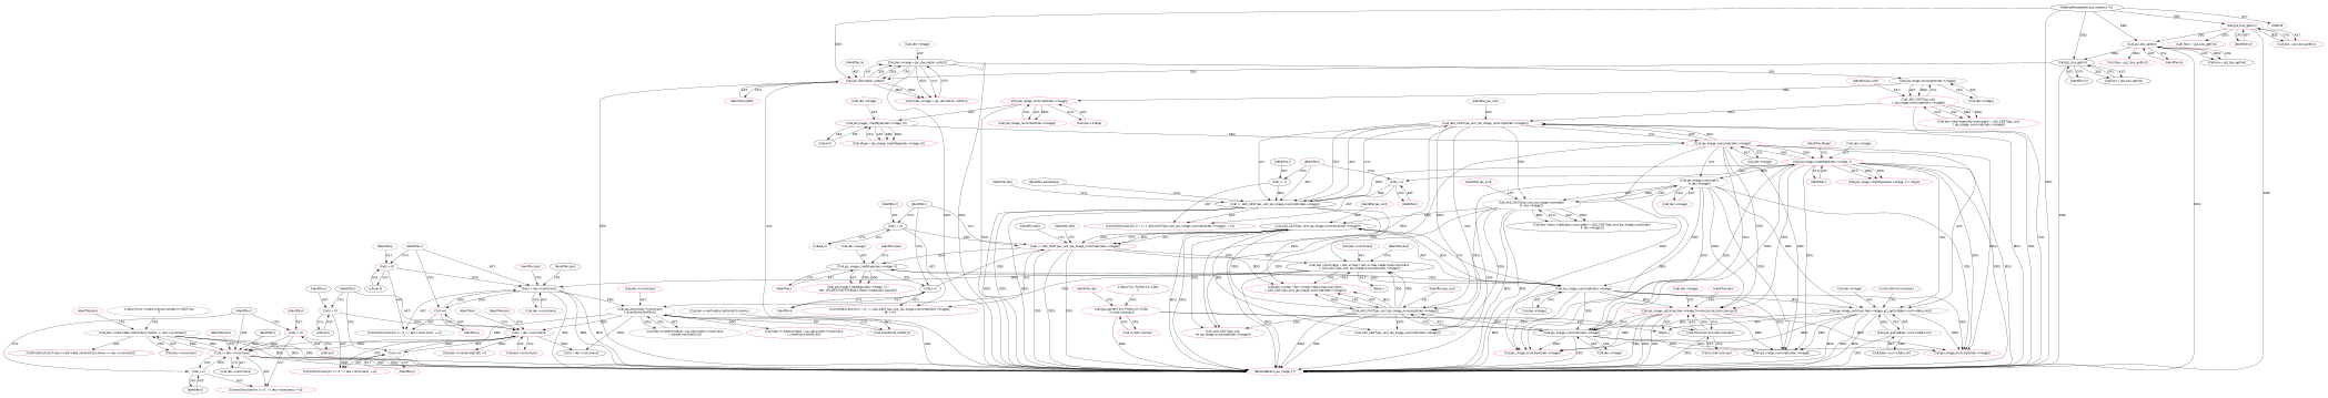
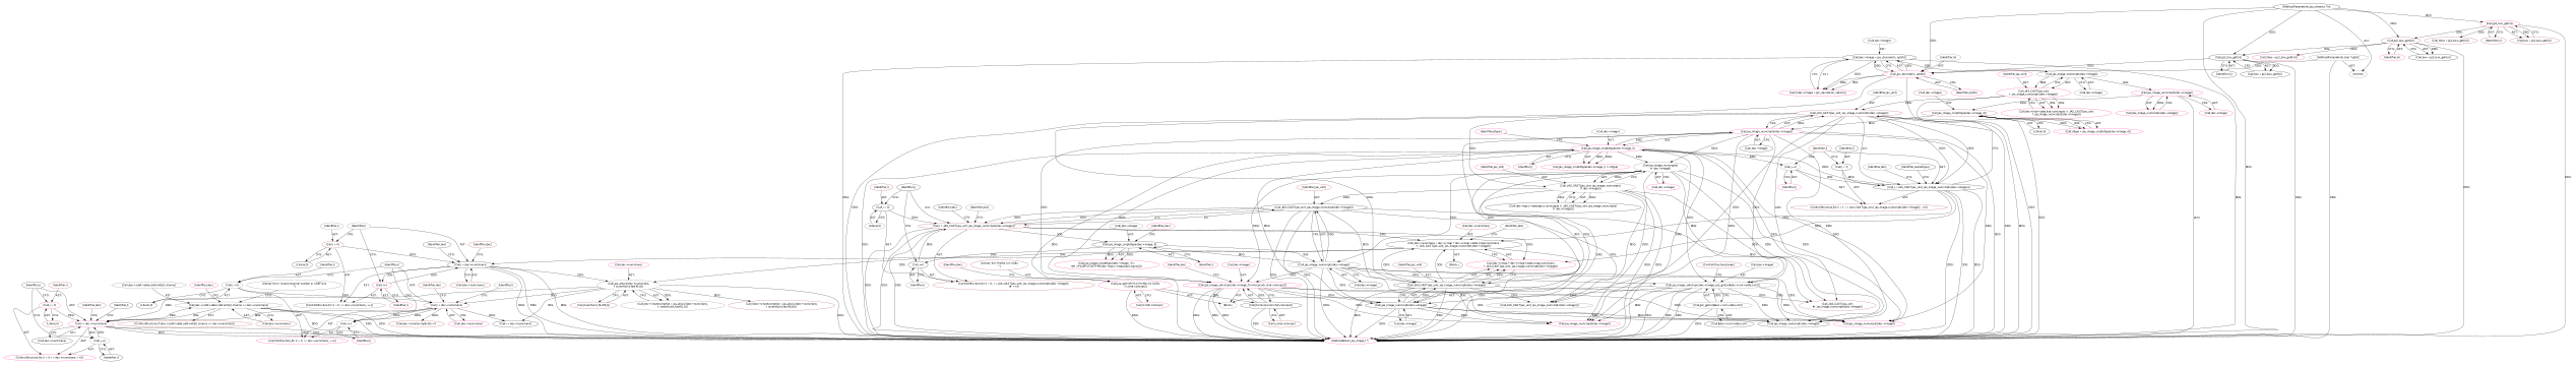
  digraph {
    fontname=Inter
    node [color=deeppink fontname=Inter]
    edge [fontname=Inter]
    n1 [color=gray40 label="(Call,dec->cdef->data.cdef.ents[i].channo >= dec->numchans)"]
    n2 [label="(Call,i < dec->numchans)"]
    n3 [label="(MethodReturn,jas_image_t *)"]
    n4 [color=brown label="(ControlStructure,if (dec->cdef->data.cdef.ents[i].channo >= dec->numchans))"]
    n5 [color=brown label="(Call,dec->numchans)"]
    n6 [color=gray40 label="(Call,++i)"]
    n7 [color=black label="(Call,dec->numchans)"]
    n8 [label="(ControlStructure,for (i = 0; i < dec->numchans; ++i))"]
    n9 [color=black label="(Identifier,i)"]
    n10 [label="(Call,i = 0)"]
    n11 [color=brown label="(Literal,0)"]
    n12 [color=gray40 label="(Call,jas_alloc2(dec->numchans,\n\t  sizeof(uint_fast16_t)))"]
    n13 [color=brown label="(Call,i < dec->numchans)"]
    n14 [color=black label="(Call,i < dec->numchans)"]
    n15 [color=brown label="(Call,sizeof(uint_fast16_t))"]
    n16 [color=gray40 label="(Call,dec->chantocmptlut = jas_alloc2(dec->numchans,\n\t  sizeof(uint_fast16_t)))"]
    n17 [color=brown label="(Call,!(dec->chantocmptlut = jas_alloc2(dec->numchans,\n\t  sizeof(uint_fast16_t))))"]
    n18 [color=gray40 label="(Call,++i)"]
    n19 [color=brown label="(Call,dec->chantocmptlut[i] = i)"]
    n20 [label="(ControlStructure,for (i = 0; i < dec->numchans; ++i))"]
    n21 [label="(Call,dec->numchans)"]
    n22 [color=black label="(Call,i < dec->numchans)"]
    n23 [label="(Call,++i)"]
    n24 [color=brown label="(Call,dec->numchans)"]
    n25 [color=gray40 label="(ControlStructure,for (i = 0; i < dec->numchans; ++i))"]
    n26 [label="(Identifier,i)"]
    n27 [color=brown label="(Call,i = 0)"]
    n28 [color=black label="(Literal,0)"]
    n29 [color=black label="(Call,dec->numchans = dec->cmap ? dec->cmap->data.cmap.numchans :\n\t  JAS_CAST(jas_uint, jas_image_numcmpts(dec->image)))"]
    n30 [label="(Call,dec->cmap ? dec->cmap->data.cmap.numchans :\n\t  JAS_CAST(jas_uint, jas_image_numcmpts(dec->image)))"]
    n31 [color=black label="(Block,)"]
    n32 [color=black label="(Call,JAS_CAST(jas_uint, jas_image_numcmpts(dec->image)))"]
    n33 [color=brown label="(Call,i < JAS_CAST(jas_uint, jas_image_numcmpts(dec->image)))"]
    n34 [color=black label="(Call,jas_image_cmptdtype(dec->image, i))"]
    n35 [color=black label="(Call,JAS_CAST(jas_uint, jas_image_numcmpts(dec->image)))"]
    n36 [color=brown label="(ControlStructure,for (i = 0; i < JAS_CAST(jas_uint, jas_image_numcmpts(dec->image));\n \t\t\t  ++i))"]
    n37 [color=black label="(Call,++i)"]
    n38 [color=gray40 label="(Call,jas_image_numcmpts(dec->image))"]
    n39 [label="(Identifier,i)"]
    n40 [label="(Call,jas_image_cmptdtype(dec->image, i) !=\n \t\t\t\t  JP2_BPCTODTYPE(dec->bpcc->data.bpcc.bpcs[i]))"]
    n41 [color=brown label="(Call,JAS_CAST(jas_uint,\n \t\t\t  jas_image_numcmpts(dec->image)))"]
    n42 [color=gray40 label="(Call,JAS_CAST(jas_uint, jas_image_numcmpts(dec->image)))"]
    n43 [color=gray40 label="(Identifier,i)"]
    n44 [color=black label="(Call,jas_image_numcmpts(dec->image))"]
    n45 [color=gray40 label="(Call,jas_image_setclrspc(dec->image, jp2_getcs(&dec->colr->data.colr)))"]
    n46 [label="(Call,jas_image_setclrspc(dec->image, fromiccpcs(icchdr.colorspc)))"]
    n47 [label="(Call,jas_image_numcmpts(dec->image))"]
    n48 [color=black label="(Call,jas_image_numcmpts(dec->image))"]
    n49 [color=black label="(Call,dec->image)"]
    n50 [label="(Call,jas_image_numcmpts(dec->image))"]
    n51 [color=gray40 label="(Call,dec->image)"]
    n52 [color=gray40 label="(Call,jp2_getcs(&dec->colr->data.colr))"]
    n53 [color=gray40 label="(Block,)"]
    n54 [color=black label="(Call,fromiccpcs(icchdr.colorspc))"]
    n55 [color=gray40 label="(Call,jas_image_numcmpts(\n \t\t  dec->image))"]
    n56 [color=gray40 label="(Call,JAS_CAST(jas_uint, jas_image_numcmpts(\n \t\t  dec->image)))"]
    n57 [label="(Call,dec->image)"]
    n58 [color=black label="(Call,dec->bpcc->data.bpcc.numcmpts != JAS_CAST(jas_uint, jas_image_numcmpts(\n \t\t  dec->image)))"]
    n59 [label="(Call,jas_image_numcmpts(dec->image))"]
    n60 [label="(Call,jas_image_cmptdtype(dec->image, i))"]
    n61 [color=brown label="(Call,JAS_CAST(jas_uint, jas_image_numcmpts(dec->image)))"]
    n62 [color=black label="(Call,dec->image)"]
    n63 [color=gray40 label="(Call,++i)"]
    n64 [color=brown label="(Identifier,i)"]
    n65 [label="(Call,jas_image_cmptdtype(dec->image, i) != dtype)"]
    n66 [color=black label="(Call,i < JAS_CAST(jas_uint, jas_image_numcmpts(dec->image)))"]
    n67 [color=brown label="(ControlStructure,for (i = 1; i < JAS_CAST(jas_uint, jas_image_numcmpts(dec->image)); ++i))"]
    n68 [label="(Identifier,i)"]
    n69 [color=black label="(Call,i = 1)"]
    n70 [label="(Call,JAS_CAST(jas_uint,\n \t  jas_image_numcmpts(dec->image)))"]
    n71 [color=gray40 label="(Call,jas_image_numcmpts(dec->image))"]
    n72 [label="(Call,dec->ihdr->data.ihdr.numcmpts != JAS_CAST(jas_uint,\n \t  jas_image_numcmpts(dec->image)))"]
    n73 [label="(Call,jas_image_numcmpts(dec->image))"]
    n74 [color=gray40 label="(Call,dec->image)"]
    n75 [color=brown label="(Call,jas_image_cmptdtype(dec->image, 0))"]
    n76 [label="(Call,dec->image)"]
    n77 [label="(Call,!jas_image_numcmpts(dec->image))"]
    n78 [color=black label="(Call,dec->image = jpc_decode(in, optstr))"]
    n79 [label="(Call,jpc_decode(in, optstr))"]
    n80 [label="(Call,!(dec->image = jpc_decode(in, optstr)))"]
    n81 [label="(Identifier,optstr)"]
    n82 [color=black label="(Call,jp2_box_get(in))"]
    n83 [color=black label="(Identifier,in)"]
    n84 [color=black label="(Call,box = jp2_box_get(in))"]
    n85 [color=brown label="(Call,jp2_box_get(in))"]
    n86 [color=black label="(Call,box = jp2_box_get(in))"]
    n87 [label="(Call,!(box = jp2_box_get(in)))"]
    n88 [label="(Identifier,in)"]
    n89 [label="(Call,jp2_box_get(in))"]
    n90 [color=brown label="(Call,box = jp2_box_get(in))"]
    n91 [color=brown label="(Call,!(box = jp2_box_get(in)))"]
    n92 [color=brown label="(Identifier,in)"]
    n93 [color=black label="(MethodParameterIn,jas_stream_t *in)"]
    1000125 [color=gray40]
+   n95 [color=gray40 label="(MethodParameterIn,char *optstr)"]
    n96 [label="(Call,dtype = jas_image_cmptdtype(dec->image, 0))"]
    n97 [color=black label="(Literal,0)"]
    n98 [color=black label="(Call,i = 0)"]
    n99 [color=gray40 label="(Literal,0)"]
    n100 [color=black label="(Call,&dec->colr->data.colr)"]
    n101 [color=brown label="(Call,icchdr.colorspc)"]
    n102 [label="(Call,jas_eprintf(\"ICC Profile CS %08x\n\", icchdr.colorspc))"]
    n103 [label="(Call,icchdr.colorspc)"]
    n104 [label="(Identifier,i)"]
    n105 [color=gray40 label="(Call,i = 0)"]
    n106 [color=black label="(Literal,0)"]
    n107 [color=gray40 label="(Identifier,i)"]
    n108 [color=gray40 label="(Literal,\"error: invalid channel number in CDEF box\n\")"]
    n109 [color=black label="(Identifier,i)"]
    n110 [color=black label="(Identifier,i)"]
    n111 [label="(Call,dec->numchans)"]
    n112 [color=gray40 label="(Identifier,jas_uint)"]
    n113 [color=black label="(Identifier,i)"]
    n114 [color=brown label="(Identifier,dec)"]
    n115 [color=gray40 label="(Call,dec->image)"]
    n116 [label="(Identifier,dec)"]
    n117 [color=gray40 label="(Identifier,i)"]
    n118 [color=brown label="(Identifier,dec)"]
    n119 [color=black label="(Identifier,i)"]
    n120 [color=black label="(Identifier,dec)"]
    n121 [color=brown label="(Call,dec->image)"]
    n122 [color=brown label="(Identifier,jas_uint)"]
    n123 [label="(Identifier,dtype)"]
    n124 [label="(Call,dec->image)"]
    n125 [color=brown label="(Call,dec->numchans)"]
    n126 [color=brown label="(Identifier,jas_uint)"]
    n127 [color=black label="(Identifier,dec)"]
    n128 [color=gray40 label="(Identifier,dec)"]
    n129 [color=brown label="(ControlStructure,break;)"]
    n130 [color=brown label="(Identifier,i)"]
    n131 [color=gray40 label="(Identifier,i)"]
    n132 [color=black label="(Identifier,i)"]
    n133 [label="(Identifier,dec)"]
    n134 [color=gray40 label="(Call,dec->image)"]
    n135 [color=gray40 label="(Identifier,dec)"]
    n136 [color=gray40 label="(Call,dec->image)"]
    n137 [color=brown label="(Identifier,i)"]
    n138 [color=black label="(Identifier,samedtype)"]
    n139 [color=brown label="(Identifier,i)"]
    n140 [color=brown label="(Literal,\"ICC Profile CS %08x\n\")"]
    n141 [color=gray40 label="(Identifier,in)"]
    n142 [color=gray40 label="(Call,dec->cdef->data.cdef.ents[i].channo)"]
    n143 [color=gray40 label="(Call,dec->image)"]
    n144 [color=gray40 label="(Identifier,dec)"]
    n145 [color=brown label="(Identifier,dec)"]
    n146 [label="(Identifier,jas_uint)"]
    n147 [label="(Identifier,jas_uint)"]
    n148 [label="(Identifier,dec)"]
    n149 [label="(Identifier,dec)"]
    n150 [color=black label="(Identifier,i)"]
    n1 -> n2 [label="DDG: "]
    n1 -> n3 [label="DDG: "]
    n1 -> n3 [label="DDG: "]
    n1 -> n3 [label="DDG: "]
    n1 -> n4 [label="AST: "]
    n1 -> n5 [label="CFG: "]
    n2 -> n1 [label="DDG: "]
    n2 -> n3 [label="DDG: "]
    n2 -> n3 [label="DDG: "]
    n2 -> n3 [label="DDG: "]
    n2 -> n6 [label="DDG: "]
    n2 -> n7 [label="CFG: "]
    n2 -> n8 [label="AST: "]
    n5 -> n1 [label="AST: "]
    n6 -> n2 [label="DDG: "]
    n6 -> n8 [label="AST: "]
    n6 -> n9 [label="CFG: "]
    n7 -> n2 [label="AST: "]
    n9 -> n6 [label="AST: "]
    n10 -> n2 [label="DDG: "]
    n10 -> n8 [label="AST: "]
    n10 -> n11 [label="CFG: "]
    n11 -> n10 [label="AST: "]
    n12 -> n2 [label="DDG: "]
    n12 -> n3 [label="DDG: "]
    n12 -> n13 [label="DDG: "]
    n12 -> n14 [label="DDG: "]
    n12 -> n15 [label="CFG: "]
    n12 -> n16 [label="AST: "]
    n12 -> n16 [label="DDG: "]
    n12 -> n17 [label="DDG: "]
    n13 -> n2 [label="DDG: "]
    n13 -> n14 [label="DDG: "]
    n13 -> n18 [label="DDG: "]
    n13 -> n19 [label="DDG: "]
    n13 -> n20 [label="AST: "]
    n13 -> n21 [label="CFG: "]
    n15 -> n12 [label="AST: "]
    n16 -> n12 [label="CFG: "]
    n18 -> n13 [label="DDG: "]
    n18 -> n20 [label="AST: "]
    n18 -> n104 [label="CFG: "]
    n21 -> n13 [label="AST: "]
    n22 -> n3 [label="DDG: "]
    n22 -> n3 [label="DDG: "]
    n22 -> n3 [label="DDG: "]
    n22 -> n12 [label="DDG: "]
    n22 -> n23 [label="DDG: "]
    n22 -> n24 [label="CFG: "]
    n22 -> n25 [label="AST: "]
    n23 -> n22 [label="DDG: "]
    n23 -> n25 [label="AST: "]
    n23 -> n26 [label="CFG: "]
    n24 -> n22 [label="AST: "]
    n26 -> n23 [label="AST: "]
    n27 -> n22 [label="DDG: "]
    n27 -> n25 [label="AST: "]
    n27 -> n28 [label="CFG: "]
    n28 -> n27 [label="AST: "]
    n29 -> n3 [label="DDG: "]
    n29 -> n12 [label="DDG: "]
    n29 -> n22 [label="DDG: "]
    n29 -> n30 [label="CFG: "]
    n29 -> n31 [label="AST: "]
    n30 -> n29 [label="AST: "]
    n30 -> n32 [label="CFG: "]
    n32 -> n3 [label="DDG: "]
    n32 -> n3 [label="DDG: "]
    n32 -> n29 [label="DDG: "]
    n32 -> n29 [label="DDG: "]
    n32 -> n30 [label="AST: "]
    n32 -> n30 [label="DDG: "]
    n32 -> n30 [label="DDG: "]
    n32 -> n41 [label="DDG: "]
    n32 -> n42 [label="DDG: "]
    n32 -> n44 [label="CFG: "]
    n33 -> n3 [label="DDG: "]
    n33 -> n3 [label="DDG: "]
    n33 -> n3 [label="DDG: "]
    n33 -> n29 [label="DDG: "]
    n33 -> n30 [label="DDG: "]
    n33 -> n34 [label="DDG: "]
    n33 -> n35 [label="CFG: "]
    n33 -> n36 [label="AST: "]
    n34 -> n37 [label="DDG: "]
    n34 -> n38 [label="DDG: "]
    n34 -> n39 [label="CFG: "]
    n34 -> n40 [label="AST: "]
    n34 -> n40 [label="DDG: "]
    n34 -> n40 [label="DDG: "]
    n35 -> n3 [label="DDG: "]
    n35 -> n3 [label="DDG: "]
    n35 -> n32 [label="DDG: "]
    n35 -> n33 [label="AST: "]
    n35 -> n33 [label="DDG: "]
    n35 -> n33 [label="DDG: "]
    n35 -> n38 [label="CFG: "]
    n35 -> n41 [label="DDG: "]
    n35 -> n42 [label="DDG: "]
    n37 -> n33 [label="DDG: "]
    n37 -> n36 [label="AST: "]
    n37 -> n43 [label="CFG: "]
    n38 -> n3 [label="DDG: "]
    n38 -> n34 [label="DDG: "]
    n38 -> n35 [label="AST: "]
    n38 -> n35 [label="DDG: "]
    n38 -> n44 [label="DDG: "]
    n38 -> n45 [label="DDG: "]
    n38 -> n46 [label="DDG: "]
    n38 -> n47 [label="DDG: "]
    n38 -> n48 [label="DDG: "]
    n38 -> n49 [label="CFG: "]
    n38 -> n50 [label="DDG: "]
    n39 -> n34 [label="AST: "]
    n43 -> n37 [label="AST: "]
    n44 -> n3 [label="DDG: "]
    n44 -> n32 [label="AST: "]
    n44 -> n32 [label="DDG: "]
    n44 -> n47 [label="DDG: "]
    n44 -> n48 [label="DDG: "]
    n44 -> n50 [label="DDG: "]
    n44 -> n51 [label="CFG: "]
    n45 -> n3 [label="DDG: "]
    n45 -> n3 [label="DDG: "]
    n45 -> n3 [label="DDG: "]
    n45 -> n44 [label="DDG: "]
    n45 -> n47 [label="DDG: "]
    n45 -> n48 [label="DDG: "]
    n45 -> n50 [label="DDG: "]
    n45 -> n52 [label="CFG: "]
    n45 -> n53 [label="AST: "]
    n46 -> n3 [label="DDG: "]
    n46 -> n3 [label="DDG: "]
    n46 -> n3 [label="DDG: "]
    n46 -> n44 [label="DDG: "]
    n46 -> n47 [label="DDG: "]
    n46 -> n48 [label="DDG: "]
    n46 -> n50 [label="DDG: "]
    n46 -> n53 [label="AST: "]
    n46 -> n54 [label="CFG: "]
    n49 -> n38 [label="AST: "]
    n51 -> n44 [label="AST: "]
    n52 -> n3 [label="DDG: "]
    n52 -> n45 [label="AST: "]
    n52 -> n45 [label="DDG: "]
    n52 -> n100 [label="CFG: "]
    n54 -> n3 [label="DDG: "]
    n54 -> n46 [label="AST: "]
    n54 -> n46 [label="DDG: "]
    n54 -> n101 [label="CFG: "]
    n55 -> n3 [label="DDG: "]
    n55 -> n38 [label="DDG: "]
    n55 -> n44 [label="DDG: "]
    n55 -> n45 [label="DDG: "]
    n55 -> n46 [label="DDG: "]
    n55 -> n47 [label="DDG: "]
    n55 -> n48 [label="DDG: "]
    n55 -> n50 [label="DDG: "]
    n55 -> n56 [label="AST: "]
    n55 -> n56 [label="DDG: "]
    n55 -> n57 [label="CFG: "]
    n56 -> n3 [label="DDG: "]
    n56 -> n3 [label="DDG: "]
    n56 -> n32 [label="DDG: "]
    n56 -> n35 [label="DDG: "]
    n56 -> n41 [label="DDG: "]
    n56 -> n42 [label="DDG: "]
    n56 -> n55 [label="CFG: "]
    n56 -> n58 [label="AST: "]
    n56 -> n58 [label="DDG: "]
    n56 -> n58 [label="DDG: "]
    n57 -> n55 [label="AST: "]
    n58 -> n56 [label="CFG: "]
    n59 -> n3 [label="DDG: "]
    n59 -> n44 [label="DDG: "]
    n59 -> n45 [label="DDG: "]
    n59 -> n46 [label="DDG: "]
    n59 -> n47 [label="DDG: "]
    n59 -> n48 [label="DDG: "]
    n59 -> n50 [label="DDG: "]
    n59 -> n55 [label="DDG: "]
    n59 -> n60 [label="DDG: "]
    n59 -> n61 [label="AST: "]
    n59 -> n61 [label="DDG: "]
    n59 -> n62 [label="CFG: "]
    n60 -> n3 [label="DDG: "]
    n60 -> n3 [label="DDG: "]
    n60 -> n44 [label="DDG: "]
    n60 -> n45 [label="DDG: "]
    n60 -> n46 [label="DDG: "]
    n60 -> n47 [label="DDG: "]
    n60 -> n48 [label="DDG: "]
    n60 -> n50 [label="DDG: "]
    n60 -> n55 [label="DDG: "]
    n60 -> n59 [label="DDG: "]
    n60 -> n63 [label="DDG: "]
    n60 -> n64 [label="CFG: "]
    n60 -> n65 [label="AST: "]
    n60 -> n65 [label="DDG: "]
    n60 -> n65 [label="DDG: "]
    n61 -> n3 [label="DDG: "]
    n61 -> n3 [label="DDG: "]
    n61 -> n32 [label="DDG: "]
    n61 -> n41 [label="DDG: "]
    n61 -> n42 [label="DDG: "]
    n61 -> n56 [label="DDG: "]
    n61 -> n59 [label="CFG: "]
    n61 -> n66 [label="AST: "]
    n61 -> n66 [label="DDG: "]
    n61 -> n66 [label="DDG: "]
    n62 -> n59 [label="AST: "]
    n63 -> n66 [label="DDG: "]
    n63 -> n67 [label="AST: "]
    n63 -> n68 [label="CFG: "]
    n64 -> n60 [label="AST: "]
    n66 -> n3 [label="DDG: "]
    n66 -> n3 [label="DDG: "]
    n66 -> n3 [label="DDG: "]
    n66 -> n29 [label="DDG: "]
    n66 -> n30 [label="DDG: "]
    n66 -> n60 [label="DDG: "]
    n66 -> n61 [label="CFG: "]
    n66 -> n67 [label="AST: "]
    n68 -> n63 [label="AST: "]
    n69 -> n66 [label="DDG: "]
    n69 -> n67 [label="AST: "]
    n70 -> n3 [label="DDG: "]
    n70 -> n61 [label="DDG: "]
    n70 -> n71 [label="CFG: "]
    n70 -> n72 [label="AST: "]
    n70 -> n72 [label="DDG: "]
    n70 -> n72 [label="DDG: "]
    n71 -> n70 [label="AST: "]
    n71 -> n70 [label="DDG: "]
    n71 -> n73 [label="DDG: "]
    n71 -> n74 [label="CFG: "]
    n72 -> n70 [label="CFG: "]
    n73 -> n3 [label="DDG: "]
    n73 -> n75 [label="DDG: "]
    n73 -> n76 [label="CFG: "]
    n73 -> n77 [label="AST: "]
    n73 -> n77 [label="DDG: "]
    n74 -> n71 [label="AST: "]
    n75 -> n59 [label="DDG: "]
    n75 -> n96 [label="AST: "]
    n75 -> n96 [label="DDG: "]
    n75 -> n96 [label="DDG: "]
    n75 -> n97 [label="CFG: "]
    n76 -> n73 [label="AST: "]
    n77 -> n73 [label="CFG: "]
    n78 -> n3 [label="DDG: "]
    n78 -> n3 [label="DDG: "]
    n78 -> n71 [label="DDG: "]
    n78 -> n79 [label="CFG: "]
    n78 -> n80 [label="AST: "]
    n78 -> n80 [label="DDG: "]
    n79 -> n3 [label="DDG: "]
    n79 -> n3 [label="DDG: "]
    n79 -> n78 [label="AST: "]
    n79 -> n78 [label="DDG: "]
    n79 -> n78 [label="DDG: "]
    n79 -> n80 [label="DDG: "]
    n79 -> n80 [label="DDG: "]
    n79 -> n81 [label="CFG: "]
    n80 -> n78 [label="CFG: "]
    n81 -> n79 [label="AST: "]
    n82 -> n3 [label="DDG: "]
    n82 -> n79 [label="DDG: "]
    n82 -> n83 [label="CFG: "]
    n82 -> n84 [label="AST: "]
    n82 -> n84 [label="DDG: "]
    n83 -> n82 [label="AST: "]
    n84 -> n82 [label="CFG: "]
    n85 -> n3 [label="DDG: "]
    n85 -> n82 [label="DDG: "]
    n85 -> n86 [label="AST: "]
    n85 -> n86 [label="DDG: "]
    n85 -> n87 [label="DDG: "]
    n85 -> n88 [label="CFG: "]
    n86 -> n85 [label="CFG: "]
    n88 -> n85 [label="AST: "]
    n89 -> n3 [label="DDG: "]
    n89 -> n85 [label="DDG: "]
    n89 -> n90 [label="AST: "]
    n89 -> n90 [label="DDG: "]
    n89 -> n91 [label="DDG: "]
    n89 -> n92 [label="CFG: "]
    n90 -> n89 [label="CFG: "]
    n92 -> n89 [label="AST: "]
    n93 -> n3 [label="DDG: "]
    n93 -> n79 [label="DDG: "]
    n93 -> n82 [label="DDG: "]
    n93 -> n85 [label="DDG: "]
    n93 -> n89 [label="DDG: "]
    n93 -> 1000125 [label="AST: "]
+   n95 -> n3 [label="DDG: "]
+   n95 -> n79 [label="DDG: "]
+   n95 -> 1000125 [label="AST: "]
    n96 -> n75 [label="CFG: "]
    n97 -> n75 [label="AST: "]
    n98 -> n33 [label="DDG: "]
    n98 -> n36 [label="AST: "]
    n98 -> n99 [label="CFG: "]
    n99 -> n98 [label="AST: "]
    n100 -> n52 [label="AST: "]
    n101 -> n54 [label="AST: "]
    n102 -> n3 [label="DDG: "]
    n102 -> n53 [label="AST: "]
    n102 -> n54 [label="DDG: "]
    n102 -> n103 [label="CFG: "]
    n103 -> n102 [label="AST: "]
    n104 -> n18 [label="AST: "]
    n105 -> n13 [label="DDG: "]
    n105 -> n20 [label="AST: "]
    n105 -> n106 [label="CFG: "]
    n106 -> n105 [label="AST: "]
    n107 -> n22 [label="AST: "]
    n107 -> n23 [label="CFG: "]
    n107 -> n27 [label="CFG: "]
    n108 -> n1 [label="CFG: "]
    n109 -> n33 [label="AST: "]
    n109 -> n37 [label="CFG: "]
    n109 -> n98 [label="CFG: "]
    n110 -> n2 [label="AST: "]
    n110 -> n6 [label="CFG: "]
    n110 -> n10 [label="CFG: "]
    n111 -> n12 [label="AST: "]
    n112 -> n61 [label="AST: "]
    n113 -> n69 [label="AST: "]
    n114 -> n13 [label="CFG: "]
    n115 -> n78 [label="AST: "]
    n116 -> n46 [label="CFG: "]
    n117 -> n13 [label="CFG: "]
    n118 -> n22 [label="CFG: "]
    n119 -> n2 [label="CFG: "]
    n120 -> n22 [label="CFG: "]
    n121 -> n75 [label="AST: "]
    n122 -> n32 [label="AST: "]
    n123 -> n60 [label="CFG: "]
    n124 -> n46 [label="AST: "]
    n125 -> n29 [label="AST: "]
    n126 -> n35 [label="AST: "]
    n127 -> n33 [label="CFG: "]
    n128 -> n66 [label="CFG: "]
    n129 -> n45 [label="CFG: "]
    n130 -> n10 [label="AST: "]
    n131 -> n27 [label="AST: "]
    n132 -> n105 [label="AST: "]
    n133 -> n102 [label="CFG: "]
    n134 -> n60 [label="AST: "]
    n135 -> n29 [label="CFG: "]
    n136 -> n45 [label="AST: "]
    n137 -> n98 [label="AST: "]
    n138 -> n66 [label="CFG: "]
    n139 -> n63 [label="CFG: "]
    n139 -> n66 [label="AST: "]
    n139 -> n69 [label="CFG: "]
    n140 -> n102 [label="AST: "]
    n141 -> n79 [label="AST: "]
-   n142 -> n15 [label="AST: "]
+   n142 -> n1 [label="AST: "]
    n143 -> n34 [label="AST: "]
    n144 -> n33 [label="CFG: "]
    n145 -> n2 [label="CFG: "]
    n146 -> n70 [label="AST: "]
    n147 -> n56 [label="AST: "]
    n148 -> n1 [label="CFG: "]
    n149 -> n34 [label="CFG: "]
    n150 -> n13 [label="AST: "]
    n150 -> n18 [label="CFG: "]
    n150 -> n105 [label="CFG: "]
  }
